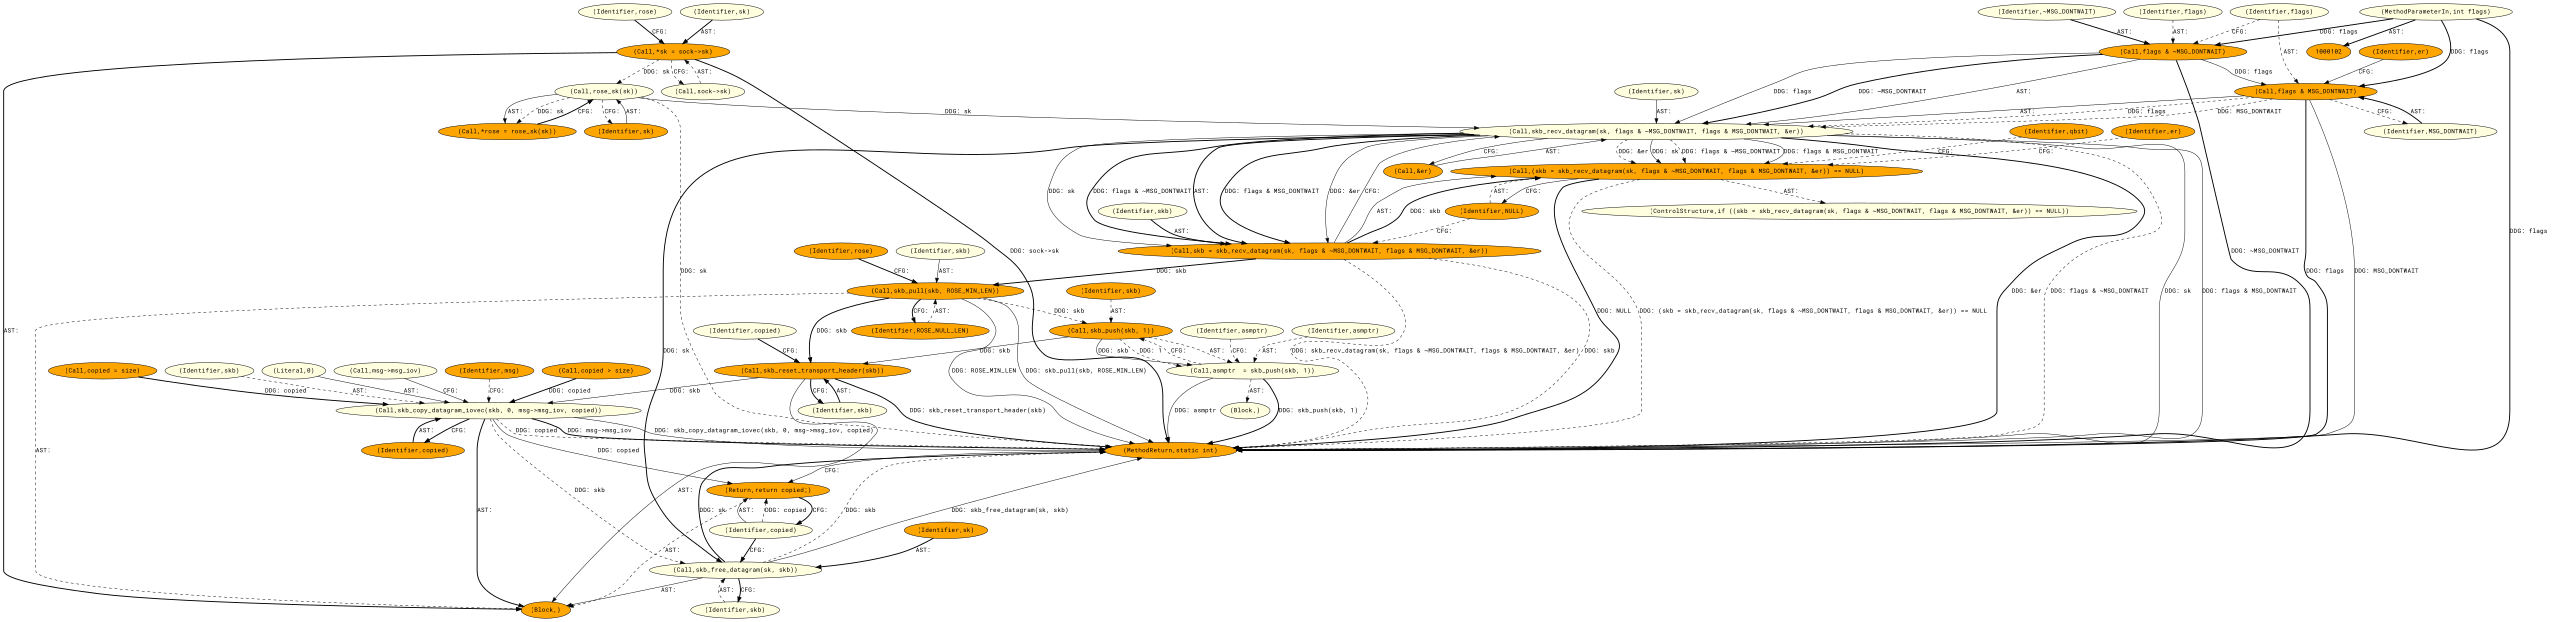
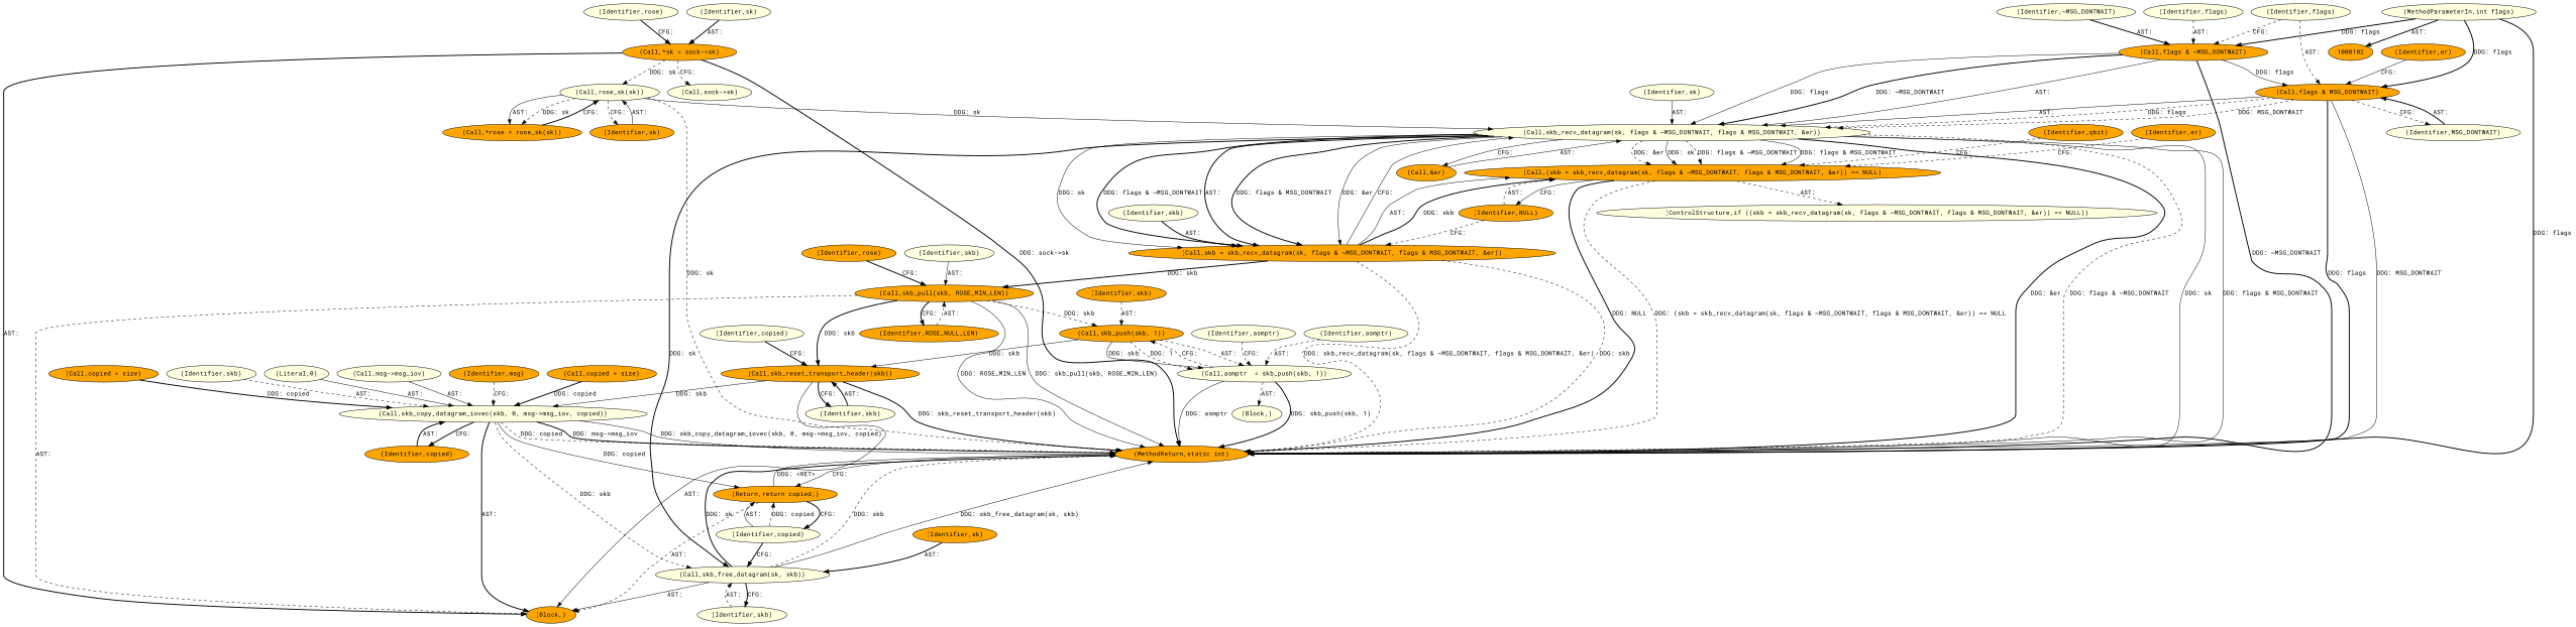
  digraph {
    fontname="Roboto Mono"
    node [fillcolor=lightyellow fontname="Roboto Mono" style=filled]
    edge [fontname="Roboto Mono" style=bold]
    n1 [label="(Call,skb_recv_datagram(sk, flags & ~MSG_DONTWAIT, flags & MSG_DONTWAIT, &er))"]
    n2 [fillcolor=orange label="(Call,(skb = skb_recv_datagram(sk, flags & ~MSG_DONTWAIT, flags & MSG_DONTWAIT, &er)) == NULL)"]
    n3 [fillcolor=orange label="(Call,skb = skb_recv_datagram(sk, flags & ~MSG_DONTWAIT, flags & MSG_DONTWAIT, &er))"]
    n4 [label="(Call,skb_free_datagram(sk, skb))"]
    n5 [fillcolor=orange label="(MethodReturn,static int)"]
    n6 [fillcolor=orange label="(Call,&er)"]
    n7 [fillcolor=orange label="(Identifier,NULL)"]
    n8 [label="(ControlStructure,if ((skb = skb_recv_datagram(sk, flags & ~MSG_DONTWAIT, flags & MSG_DONTWAIT, &er)) == NULL))"]
    n9 [fillcolor=orange label="(Call,skb_pull(skb, ROSE_MIN_LEN))"]
    n10 [fillcolor=orange label="(Block,)"]
    n11 [label="(Identifier,skb)"]
    n12 [fillcolor=orange label="(Return,return copied;)"]
    n13 [label="(Call,rose_sk(sk))"]
    n14 [fillcolor=orange label="(Call,*rose = rose_sk(sk))"]
    n15 [fillcolor=orange label="(Identifier,sk)"]
    n16 [fillcolor=orange label="(Call,*sk = sock->sk)"]
    n17 [label="(Call,sock->sk)"]
    n18 [fillcolor=orange label="(Call,flags & ~MSG_DONTWAIT)"]
    n19 [fillcolor=orange label="(Call,flags & MSG_DONTWAIT)"]
    n20 [label="(Identifier,MSG_DONTWAIT)"]
    n21 [label="(Identifier,~MSG_DONTWAIT)"]
    n22 [label="(MethodParameterIn,int flags)"]
    1000102 [fillcolor=orange]
    n24 [fillcolor=orange label="(Call,skb_push(skb, 1))"]
    n25 [fillcolor=orange label="(Call,skb_reset_transport_header(skb))"]
    n26 [fillcolor=orange label="(Identifier,ROSE_NULL_LEN)"]
    n27 [label="(Call,asmptr  = skb_push(skb, 1))"]
    n28 [label="(Call,skb_copy_datagram_iovec(skb, 0, msg->msg_iov, copied))"]
    n29 [label="(Identifier,skb)"]
    n30 [label="(Block,)"]
    n31 [fillcolor=orange label="(Identifier,copied)"]
    n32 [label="(Identifier,copied)"]
    n33 [label="(Identifier,rose)"]
    n34 [label="(Identifier,asmptr)"]
    n35 [fillcolor=orange label="(Identifier,skb)"]
    n36 [label="(Call,msg->msg_iov)"]
    n37 [fillcolor=orange label="(Identifier,msg)"]
    n38 [label="(Identifier,sk)"]
    n39 [label="(Identifier,skb)"]
    n40 [fillcolor=orange label="(Identifier,sk)"]
    n41 [fillcolor=orange label="(Call,copied > size)"]
    n42 [fillcolor=orange label="(Call,copied = size)"]
    n43 [label="(Identifier,skb)"]
    n44 [label="(Identifier,flags)"]
    n45 [fillcolor=orange label="(Identifier,qbit)"]
    n46 [label="(Identifier,asmptr)"]
    n47 [label="(Literal,0)"]
    n48 [label="(Identifier,sk)"]
    n49 [fillcolor=orange label="(Identifier,er)"]
    n50 [fillcolor=orange label="(Identifier,er)"]
    n51 [fillcolor=orange label="(Identifier,rose)"]
    n52 [label="(Identifier,skb)"]
    n53 [label="(Identifier,copied)"]
    n54 [label="(Identifier,flags)"]
    n1 -> n2 [label="DDG: sk" style=solid]
    n1 -> n2 [label="DDG: flags & ~MSG_DONTWAIT" style=dashed]
    n1 -> n2 [label="DDG: flags & MSG_DONTWAIT" style=solid]
    n1 -> n2 [label="DDG: &er" style=dashed]
    n1 -> n3 [label="AST: "]
    n1 -> n3 [label="DDG: sk" style=solid]
    n1 -> n3 [label="DDG: flags & ~MSG_DONTWAIT"]
    n1 -> n3 [label="DDG: flags & MSG_DONTWAIT"]
    n1 -> n3 [label="DDG: &er" style=solid]
    n1 -> n4 [label="DDG: sk"]
    n1 -> n5 [label="DDG: flags & ~MSG_DONTWAIT" style=dashed]
    n1 -> n5 [label="DDG: sk" style=solid]
    n1 -> n5 [label="DDG: flags & MSG_DONTWAIT" style=solid]
    n1 -> n5 [label="DDG: &er"]
    n1 -> n6 [label="CFG: " style=solid]
    n2 -> n5 [label="DDG: NULL"]
    n2 -> n5 [label="DDG: (skb = skb_recv_datagram(sk, flags & ~MSG_DONTWAIT, flags & MSG_DONTWAIT, &er)) == NULL" style=dashed]
    n2 -> n7 [label="CFG: " style=solid]
    n2 -> n8 [label="AST: " style=dashed]
    n3 -> n1 [label="CFG: " style=solid]
    n3 -> n2 [label="AST: " style=solid]
    n3 -> n2 [label="DDG: skb"]
    n3 -> n5 [label="DDG: skb_recv_datagram(sk, flags & ~MSG_DONTWAIT, flags & MSG_DONTWAIT, &er)" style=dashed]
    n3 -> n5 [label="DDG: skb" style=dashed]
    n3 -> n9 [label="DDG: skb"]
    n4 -> n5 [label="DDG: skb" style=dashed]
    n4 -> n5 [label="DDG: skb_free_datagram(sk, skb)" style=solid]
    n4 -> n5 [label="DDG: sk"]
    n4 -> n10 [label="AST: " style=solid]
    n4 -> n11 [label="CFG: "]
    n5 -> n12 [label="CFG: " style=solid]
    n6 -> n1 [label="AST: " style=solid]
    n7 -> n2 [label="AST: " style=dashed]
    n7 -> n3 [label="CFG: " style=dashed]
    n9 -> n5 [label="DDG: skb_pull(skb, ROSE_MIN_LEN)" style=solid]
    n9 -> n5 [label="DDG: ROSE_MIN_LEN" style=solid]
    n9 -> n10 [label="AST: " style=dashed]
    n9 -> n24 [label="DDG: skb" style=dashed]
    n9 -> n25 [label="DDG: skb"]
    n9 -> n26 [label="CFG: "]
    n11 -> n4 [label="AST: " style=dashed]
+   n12 -> n5 [label="DDG: <RET>" style=solid]
    n12 -> n10 [label="AST: " style=dashed]
    n12 -> n32 [label="CFG: "]
    n13 -> n1 [label="DDG: sk" style=solid]
    n13 -> n5 [label="DDG: sk" style=dashed]
    n13 -> n14 [label="AST: " style=solid]
    n13 -> n14 [label="DDG: sk" style=dashed]
    n13 -> n15 [label="CFG: " style=dashed]
    n14 -> n13 [label="CFG: "]
    n15 -> n13 [label="AST: " style=solid]
    n16 -> n5 [label="DDG: sock->sk"]
    n16 -> n10 [label="AST: "]
    n16 -> n13 [label="DDG: sk" style=dashed]
    n16 -> n17 [label="CFG: " style=dashed]
-   n17 -> n16 [label="AST: " style=dashed]
    n18 -> n1 [label="AST: " style=solid]
    n18 -> n1 [label="DDG: flags" style=solid]
    n18 -> n1 [label="DDG: ~MSG_DONTWAIT"]
    n18 -> n5 [label="DDG: ~MSG_DONTWAIT"]
    n18 -> n19 [label="DDG: flags" style=solid]
    n19 -> n1 [label="AST: " style=solid]
    n19 -> n1 [label="DDG: flags" style=dashed]
    n19 -> n1 [label="DDG: MSG_DONTWAIT" style=dashed]
    n19 -> n5 [label="DDG: flags"]
    n19 -> n5 [label="DDG: MSG_DONTWAIT" style=solid]
    n19 -> n20 [label="CFG: " style=dashed]
    n20 -> n19 [label="AST: "]
    n21 -> n18 [label="AST: "]
    n22 -> n5 [label="DDG: flags"]
    n22 -> n18 [label="DDG: flags"]
    n22 -> n19 [label="DDG: flags"]
    n22 -> 1000102 [label="AST: "]
    n24 -> n25 [label="DDG: skb" style=solid]
    n24 -> n27 [label="AST: " style=dashed]
    n24 -> n27 [label="DDG: skb" style=solid]
    n24 -> n27 [label="DDG: 1" style=dashed]
    n25 -> n5 [label="DDG: skb_reset_transport_header(skb)"]
    n25 -> n10 [label="AST: " style=solid]
    n25 -> n28 [label="DDG: skb" style=solid]
    n25 -> n29 [label="CFG: "]
    n26 -> n9 [label="AST: " style=dashed]
    n27 -> n5 [label="DDG: asmptr" style=solid]
    n27 -> n5 [label="DDG: skb_push(skb, 1)"]
    n27 -> n24 [label="CFG: " style=dashed]
    n27 -> n30 [label="AST: " style=dashed]
    n28 -> n4 [label="DDG: skb" style=dashed]
    n28 -> n5 [label="DDG: skb_copy_datagram_iovec(skb, 0, msg->msg_iov, copied)" style=solid]
    n28 -> n5 [label="DDG: copied" style=dashed]
    n28 -> n5 [label="DDG: msg->msg_iov"]
    n28 -> n10 [label="AST: "]
    n28 -> n12 [label="DDG: copied" style=solid]
    n28 -> n31 [label="CFG: "]
    n29 -> n25 [label="AST: "]
    n31 -> n28 [label="AST: "]
    n32 -> n4 [label="CFG: "]
    n32 -> n12 [label="AST: " style=solid]
    n32 -> n12 [label="DDG: copied" style=dashed]
    n33 -> n16 [label="CFG: "]
    n34 -> n27 [label="CFG: " style=dashed]
    n35 -> n24 [label="AST: " style=dashed]
-   n36 -> n28 [label="CFG: " style=solid]
+   n36 -> n28 [label="AST: " style=solid]
    n37 -> n28 [label="CFG: " style=dashed]
    n38 -> n16 [label="AST: "]
    n39 -> n3 [label="AST: "]
    n40 -> n4 [label="AST: "]
    n41 -> n28 [label="DDG: copied"]
    n42 -> n28 [label="DDG: copied"]
    n43 -> n28 [label="AST: " style=dashed]
    n44 -> n18 [label="AST: " style=dashed]
    n45 -> n2 [label="CFG: " style=dashed]
    n46 -> n27 [label="AST: " style=dashed]
    n47 -> n28 [label="AST: " style=solid]
    n48 -> n1 [label="AST: " style=solid]
    n49 -> n2 [label="CFG: " style=dashed]
    n50 -> n19 [label="CFG: " style=solid]
    n51 -> n9 [label="CFG: "]
    n52 -> n9 [label="AST: " style=solid]
    n53 -> n25 [label="CFG: "]
    n54 -> n18 [label="CFG: " style=dashed]
    n54 -> n19 [label="AST: " style=dashed]
  }
